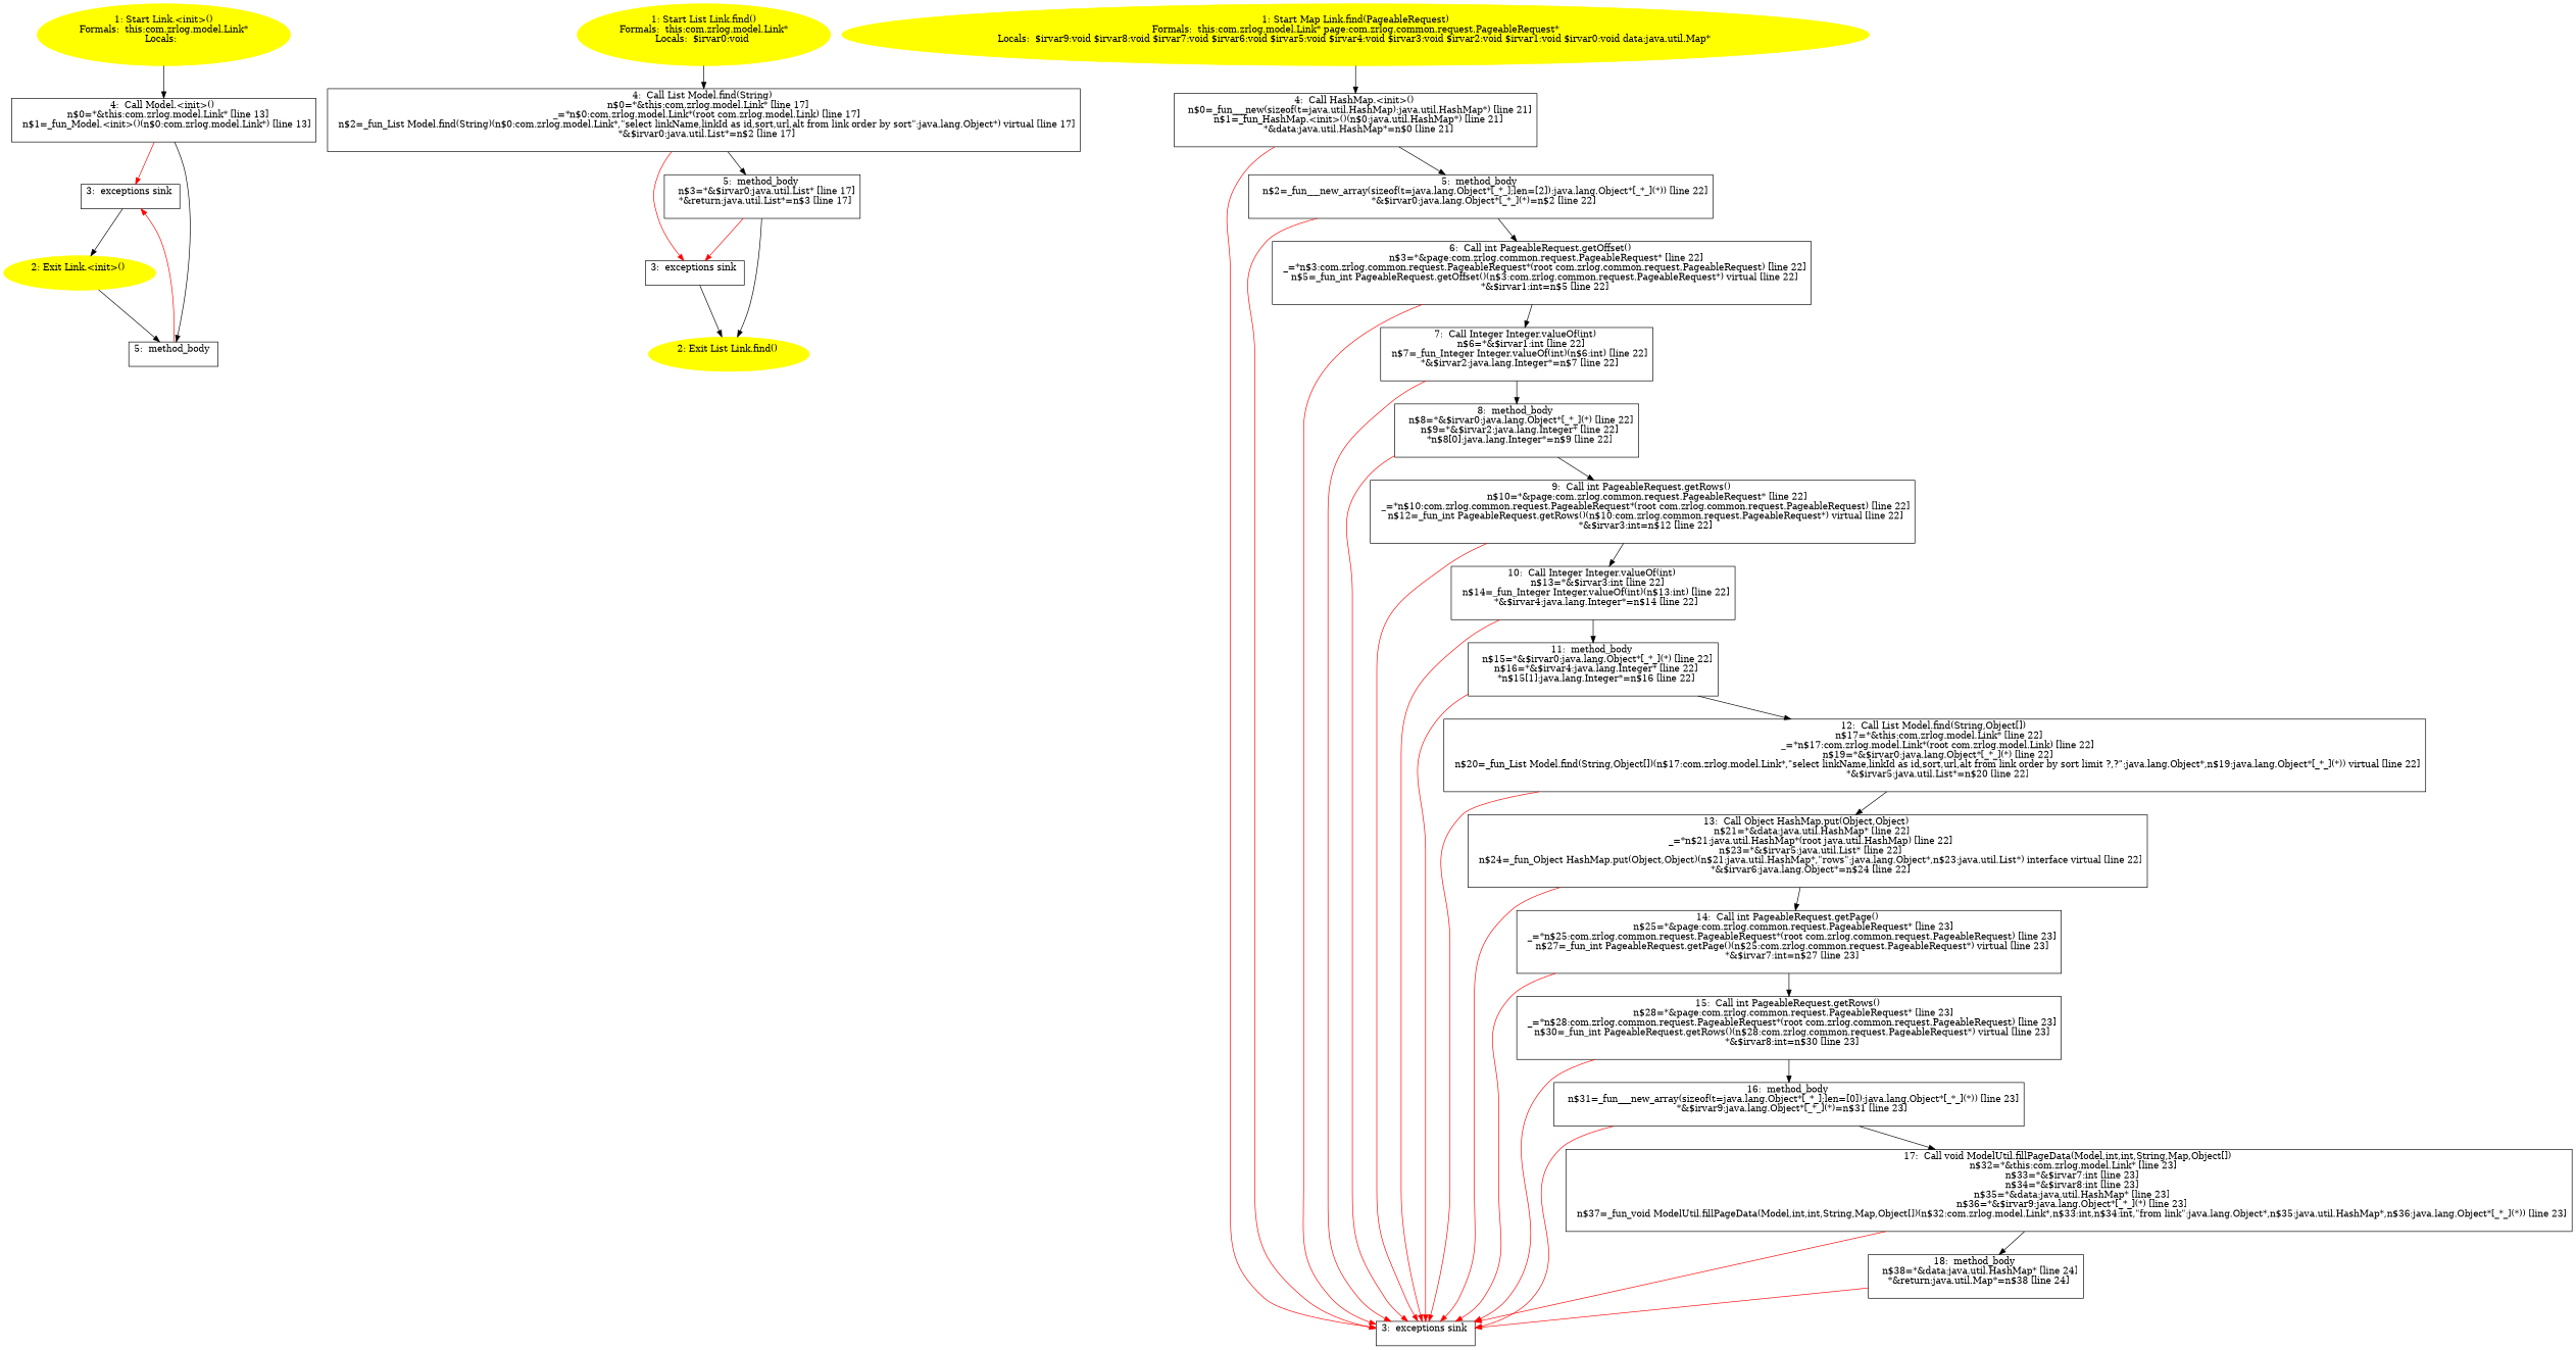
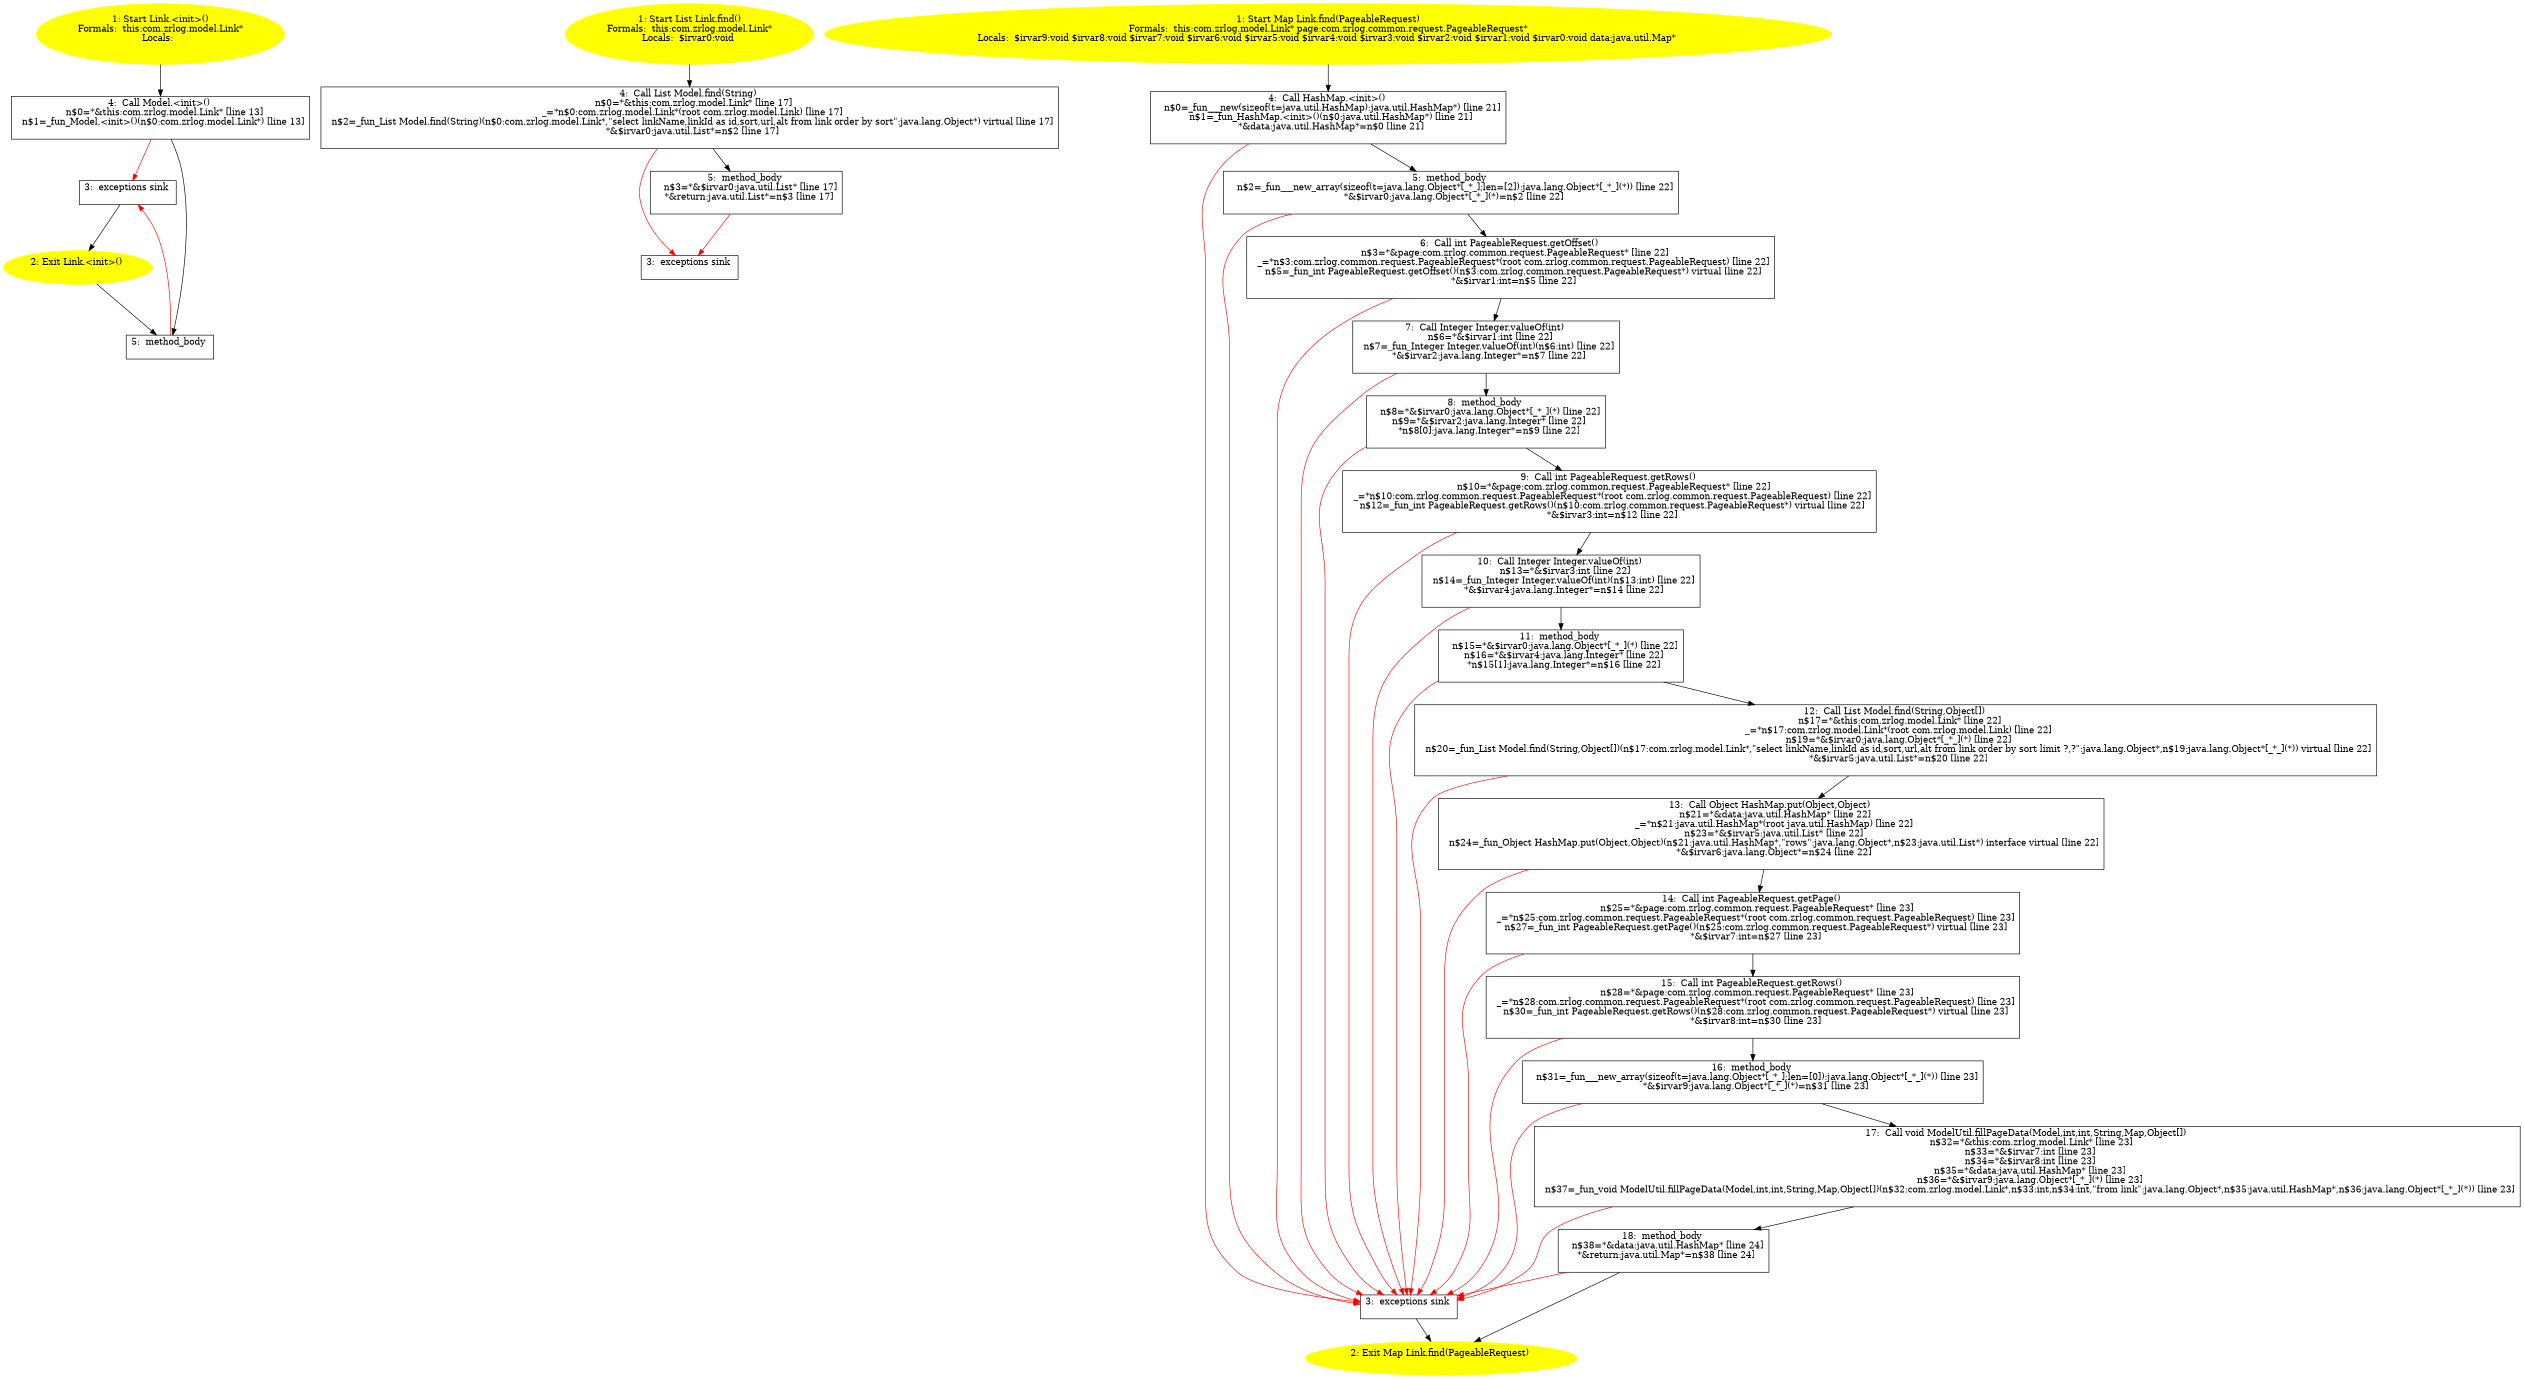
  digraph {
    node [shape=box]
    n1 [color=yellow label="1: Start Link.<init>()\nFormals:  this:com.zrlog.model.Link*\nLocals:  \n  " style=filled shape=""]
    n2 [label="4:  Call Model.<init>() \n   n$0=*&this:com.zrlog.model.Link* [line 13]\n  n$1=_fun_Model.<init>()(n$0:com.zrlog.model.Link*) [line 13]\n "]
    n3 [label="3:  exceptions sink \n  "]
    n4 [label="5:  method_body \n  "]
    n5 [color=yellow label="2: Exit Link.<init>() \n  " style=filled shape=""]
    n6 [color=yellow label="1: Start List Link.find()\nFormals:  this:com.zrlog.model.Link*\nLocals:  $irvar0:void \n  " style=filled shape=""]
    n7 [label="4:  Call List Model.find(String) \n   n$0=*&this:com.zrlog.model.Link* [line 17]\n  _=*n$0:com.zrlog.model.Link*(root com.zrlog.model.Link) [line 17]\n  n$2=_fun_List Model.find(String)(n$0:com.zrlog.model.Link*,\"select linkName,linkId as id,sort,url,alt from link order by sort\":java.lang.Object*) virtual [line 17]\n  *&$irvar0:java.util.List*=n$2 [line 17]\n "]
    n8 [label="3:  exceptions sink \n  "]
    n9 [label="5:  method_body \n   n$3=*&$irvar0:java.util.List* [line 17]\n  *&return:java.util.List*=n$3 [line 17]\n "]
-   n10 [color=yellow label="2: Exit List Link.find() \n  " style=filled shape=""]
    n11 [color=yellow label="1: Start Map Link.find(PageableRequest)\nFormals:  this:com.zrlog.model.Link* page:com.zrlog.common.request.PageableRequest*\nLocals:  $irvar9:void $irvar8:void $irvar7:void $irvar6:void $irvar5:void $irvar4:void $irvar3:void $irvar2:void $irvar1:void $irvar0:void data:java.util.Map* \n  " style=filled shape=""]
    n12 [label="4:  Call HashMap.<init>() \n   n$0=_fun___new(sizeof(t=java.util.HashMap):java.util.HashMap*) [line 21]\n  n$1=_fun_HashMap.<init>()(n$0:java.util.HashMap*) [line 21]\n  *&data:java.util.HashMap*=n$0 [line 21]\n "]
    n13 [label="3:  exceptions sink \n  "]
    n14 [label="5:  method_body \n   n$2=_fun___new_array(sizeof(t=java.lang.Object*[_*_];len=[2]):java.lang.Object*[_*_](*)) [line 22]\n  *&$irvar0:java.lang.Object*[_*_](*)=n$2 [line 22]\n "]
+   n15 [color=yellow label="2: Exit Map Link.find(PageableRequest) \n  " style=filled shape=""]
    n16 [label="6:  Call int PageableRequest.getOffset() \n   n$3=*&page:com.zrlog.common.request.PageableRequest* [line 22]\n  _=*n$3:com.zrlog.common.request.PageableRequest*(root com.zrlog.common.request.PageableRequest) [line 22]\n  n$5=_fun_int PageableRequest.getOffset()(n$3:com.zrlog.common.request.PageableRequest*) virtual [line 22]\n  *&$irvar1:int=n$5 [line 22]\n "]
    n17 [label="7:  Call Integer Integer.valueOf(int) \n   n$6=*&$irvar1:int [line 22]\n  n$7=_fun_Integer Integer.valueOf(int)(n$6:int) [line 22]\n  *&$irvar2:java.lang.Integer*=n$7 [line 22]\n "]
    n18 [label="8:  method_body \n   n$8=*&$irvar0:java.lang.Object*[_*_](*) [line 22]\n  n$9=*&$irvar2:java.lang.Integer* [line 22]\n  *n$8[0]:java.lang.Integer*=n$9 [line 22]\n "]
    n19 [label="9:  Call int PageableRequest.getRows() \n   n$10=*&page:com.zrlog.common.request.PageableRequest* [line 22]\n  _=*n$10:com.zrlog.common.request.PageableRequest*(root com.zrlog.common.request.PageableRequest) [line 22]\n  n$12=_fun_int PageableRequest.getRows()(n$10:com.zrlog.common.request.PageableRequest*) virtual [line 22]\n  *&$irvar3:int=n$12 [line 22]\n "]
    n20 [label="10:  Call Integer Integer.valueOf(int) \n   n$13=*&$irvar3:int [line 22]\n  n$14=_fun_Integer Integer.valueOf(int)(n$13:int) [line 22]\n  *&$irvar4:java.lang.Integer*=n$14 [line 22]\n "]
    n21 [label="11:  method_body \n   n$15=*&$irvar0:java.lang.Object*[_*_](*) [line 22]\n  n$16=*&$irvar4:java.lang.Integer* [line 22]\n  *n$15[1]:java.lang.Integer*=n$16 [line 22]\n "]
    n22 [label="12:  Call List Model.find(String,Object[]) \n   n$17=*&this:com.zrlog.model.Link* [line 22]\n  _=*n$17:com.zrlog.model.Link*(root com.zrlog.model.Link) [line 22]\n  n$19=*&$irvar0:java.lang.Object*[_*_](*) [line 22]\n  n$20=_fun_List Model.find(String,Object[])(n$17:com.zrlog.model.Link*,\"select linkName,linkId as id,sort,url,alt from link order by sort limit ?,?\":java.lang.Object*,n$19:java.lang.Object*[_*_](*)) virtual [line 22]\n  *&$irvar5:java.util.List*=n$20 [line 22]\n "]
    n23 [label="13:  Call Object HashMap.put(Object,Object) \n   n$21=*&data:java.util.HashMap* [line 22]\n  _=*n$21:java.util.HashMap*(root java.util.HashMap) [line 22]\n  n$23=*&$irvar5:java.util.List* [line 22]\n  n$24=_fun_Object HashMap.put(Object,Object)(n$21:java.util.HashMap*,\"rows\":java.lang.Object*,n$23:java.util.List*) interface virtual [line 22]\n  *&$irvar6:java.lang.Object*=n$24 [line 22]\n "]
    n24 [label="14:  Call int PageableRequest.getPage() \n   n$25=*&page:com.zrlog.common.request.PageableRequest* [line 23]\n  _=*n$25:com.zrlog.common.request.PageableRequest*(root com.zrlog.common.request.PageableRequest) [line 23]\n  n$27=_fun_int PageableRequest.getPage()(n$25:com.zrlog.common.request.PageableRequest*) virtual [line 23]\n  *&$irvar7:int=n$27 [line 23]\n "]
    n25 [label="15:  Call int PageableRequest.getRows() \n   n$28=*&page:com.zrlog.common.request.PageableRequest* [line 23]\n  _=*n$28:com.zrlog.common.request.PageableRequest*(root com.zrlog.common.request.PageableRequest) [line 23]\n  n$30=_fun_int PageableRequest.getRows()(n$28:com.zrlog.common.request.PageableRequest*) virtual [line 23]\n  *&$irvar8:int=n$30 [line 23]\n "]
    n26 [label="16:  method_body \n   n$31=_fun___new_array(sizeof(t=java.lang.Object*[_*_];len=[0]):java.lang.Object*[_*_](*)) [line 23]\n  *&$irvar9:java.lang.Object*[_*_](*)=n$31 [line 23]\n "]
    n27 [label="17:  Call void ModelUtil.fillPageData(Model,int,int,String,Map,Object[]) \n   n$32=*&this:com.zrlog.model.Link* [line 23]\n  n$33=*&$irvar7:int [line 23]\n  n$34=*&$irvar8:int [line 23]\n  n$35=*&data:java.util.HashMap* [line 23]\n  n$36=*&$irvar9:java.lang.Object*[_*_](*) [line 23]\n  n$37=_fun_void ModelUtil.fillPageData(Model,int,int,String,Map,Object[])(n$32:com.zrlog.model.Link*,n$33:int,n$34:int,\"from link\":java.lang.Object*,n$35:java.util.HashMap*,n$36:java.lang.Object*[_*_](*)) [line 23]\n "]
    n28 [label="18:  method_body \n   n$38=*&data:java.util.HashMap* [line 24]\n  *&return:java.util.Map*=n$38 [line 24]\n "]
    n1 -> n2
    n2 -> n3 [color=red]
    n2 -> n4
    n3 -> n5
    n4 -> n3 [color=red]
    n5 -> n4
    n6 -> n7
    n7 -> n8 [color=red]
    n7 -> n9
-   n8 -> n10
    n9 -> n8 [color=red]
-   n9 -> n10
    n11 -> n12
    n12 -> n13 [color=red]
    n12 -> n14
+   n13 -> n15
    n14 -> n13 [color=red]
    n14 -> n16
    n16 -> n13 [color=red]
    n16 -> n17
    n17 -> n13 [color=red]
    n17 -> n18
    n18 -> n13 [color=red]
    n18 -> n19
    n19 -> n13 [color=red]
    n19 -> n20
    n20 -> n13 [color=red]
    n20 -> n21
    n21 -> n13 [color=red]
    n21 -> n22
    n22 -> n13 [color=red]
    n22 -> n23
    n23 -> n13 [color=red]
    n23 -> n24
    n24 -> n13 [color=red]
    n24 -> n25
    n25 -> n13 [color=red]
    n25 -> n26
    n26 -> n13 [color=red]
    n26 -> n27
    n27 -> n13 [color=red]
    n27 -> n28
    n28 -> n13 [color=red]
+   n28 -> n15
  }
